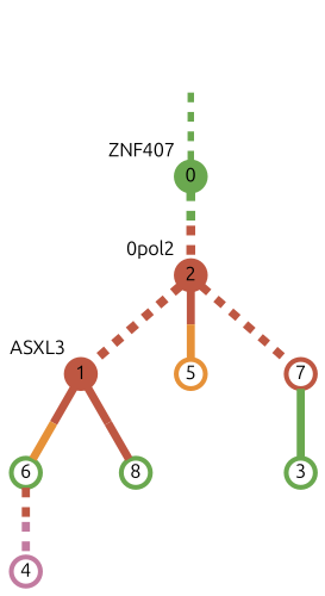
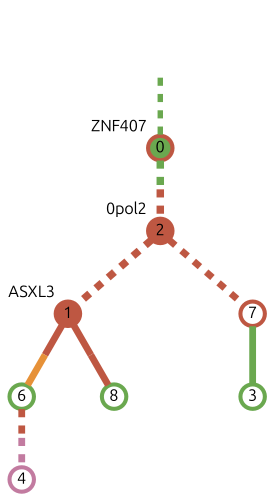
  strict digraph {
    fontname=Ubuntu
    forcelabels=true
    nodesep=0.7
    rankdir=TB
    ranksep=0.6
    splines=false
    node [color="#6aa84fff" fillcolor="#be5742ff" fixedsize=true fontname=Ubuntu fontsize="12pt" penwidth=3 shape=circle style=solid]
    edge [arrowsize=0 color="#be5742ff;0.5:#be5742ff" fontname=Ubuntu minlen=1.0 penwidth=5 style=dashed]
-   0 [fillcolor="#6aa84fff" height=0.25 style=filled xlabel=ZNF407]
+   0 [color="#be5742ff" fillcolor="#6aa84fff" height=0.25 style=filled xlabel=ZNF407]
    2 [color="#be5742ff" height=0.25 style=filled xlabel="0pol2"]
    1 [color="#be5742ff" height=0.25 style=filled xlabel=ASXL3]
-   5 [color="#e69138ff" fillcolor="#e69138ff" height=0.25]
    7 [color="#be5742ff" height=0.25]
    3 [fillcolor="#6aa84fff" height=0.25]
    6 [fillcolor="#e69138ff" height=0.25]
    8 [height=0.25]
    4 [color="#c27ba0ff" fillcolor="#c27ba0ff" height=0.25]
    normal [style=invis xlabel=ZNF407 color="" fillcolor="" fixedsize="" fontsize="" shape=""]
    0 -> 2 [color="#6aa84fff;0.5:#be5742ff" penwidth=5.5]
    2 -> 1 [penwidth=5.5]
-   2 -> 5 [color="#be5742ff;0.5:#e69138ff" style=bold]
    2 -> 7
    1 -> 6 [color="#be5742ff;0.5:#e69138ff" style=bold]
    1 -> 8 [style=bold]
    7 -> 3 [color="#6aa84fff;0.5:#6aa84fff" style=bold]
    6 -> 4 [color="#be5742ff;0.5:#c27ba0ff"]
    normal -> 0 [color="#6aa84fff" penwidth=4 minlen=""]
  }
